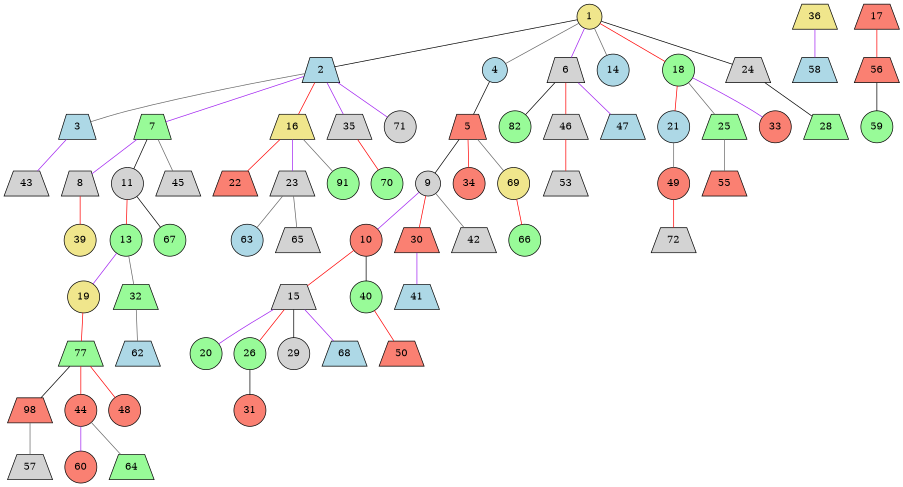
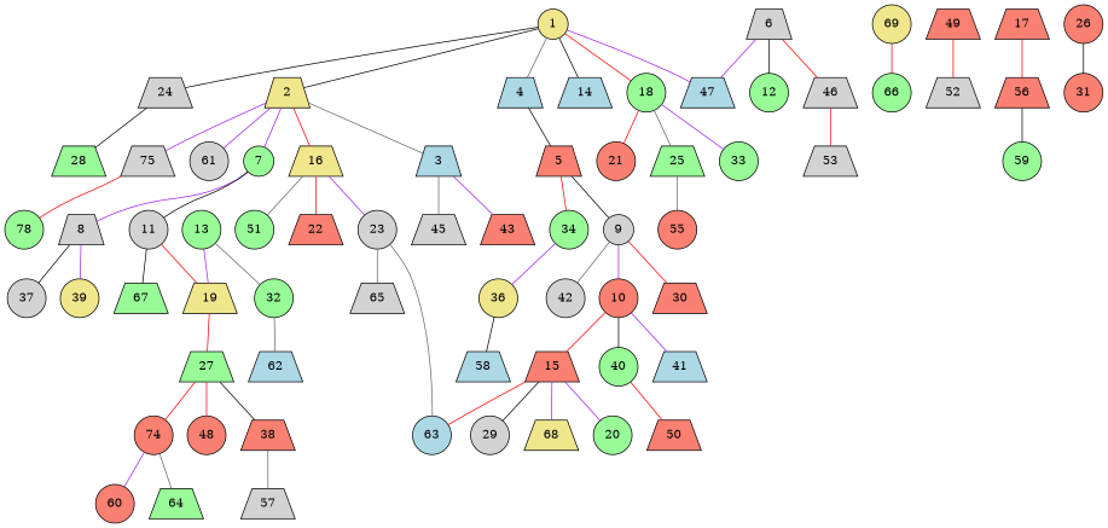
  graph {
    node [fillcolor=lightgrey shape=trapezium style=filled]
    edge [color=red]
    1 [fillcolor=khaki shape=circle]
-   2 [fillcolor=lightblue]
-   4 [fillcolor=lightblue shape=circle]
+   2 [fillcolor=khaki]
+   4 [fillcolor=lightblue]
    6
-   14 [fillcolor=lightblue shape=circle]
+   14 [fillcolor=lightblue]
    18 [fillcolor=palegreen shape=circle]
    24
    3 [fillcolor=lightblue]
-   7 [fillcolor=palegreen]
+   7 [fillcolor=palegreen shape=circle]
    16 [fillcolor=khaki]
-   35
-   61 [shape=circle label=71]
+   35 [label=75]
+   61 [shape=circle]
    5 [fillcolor=salmon]
-   12 [fillcolor=palegreen shape=circle label=82]
+   12 [fillcolor=palegreen shape=circle]
    46
    47 [fillcolor=lightblue]
-   21 [fillcolor=lightblue shape=circle]
+   21 [fillcolor=salmon shape=circle]
    25 [fillcolor=palegreen]
-   33 [fillcolor=salmon shape=circle]
+   33 [fillcolor=palegreen shape=circle]
    28 [fillcolor=palegreen]
-   43
+   43 [fillcolor=salmon]
    8
    11 [shape=circle]
    45
    22 [fillcolor=salmon]
-   23
-   51 [fillcolor=palegreen shape=circle label=91]
-   70 [fillcolor=palegreen shape=circle]
+   23 [shape=circle]
+   51 [fillcolor=palegreen shape=circle]
+   70 [fillcolor=palegreen shape=circle label=78]
    9 [shape=circle]
-   34 [fillcolor=salmon shape=circle]
+   34 [fillcolor=palegreen shape=circle]
    69 [fillcolor=khaki shape=circle]
    53
-   49 [fillcolor=salmon shape=circle]
-   55 [fillcolor=salmon]
+   49 [fillcolor=salmon]
+   55 [fillcolor=salmon shape=circle]
+   37 [shape=circle]
    39 [fillcolor=khaki shape=circle]
    13 [fillcolor=palegreen shape=circle]
-   67 [fillcolor=palegreen shape=circle]
+   67 [fillcolor=palegreen]
    63 [fillcolor=lightblue shape=circle]
    65
    10 [fillcolor=salmon shape=circle]
    30 [fillcolor=salmon]
-   42
-   36 [fillcolor=khaki]
+   42 [shape=circle]
+   36 [fillcolor=khaki shape=circle]
    66 [fillcolor=palegreen shape=circle]
-   15
+   15 [fillcolor=salmon]
    40 [fillcolor=palegreen shape=circle]
    41 [fillcolor=lightblue]
    17 [fillcolor=salmon]
    56 [fillcolor=salmon]
    58 [fillcolor=lightblue]
-   19 [fillcolor=khaki shape=circle]
-   32 [fillcolor=palegreen]
+   19 [fillcolor=khaki]
+   32 [fillcolor=palegreen shape=circle]
    20 [fillcolor=palegreen shape=circle]
-   26 [fillcolor=palegreen shape=circle]
+   26 [fillcolor=salmon shape=circle]
    29 [shape=circle]
-   68 [fillcolor=lightblue]
+   68 [fillcolor=khaki]
    50 [fillcolor=salmon]
    59 [fillcolor=palegreen shape=circle]
    31 [fillcolor=salmon shape=circle]
-   27 [fillcolor=palegreen label=77]
+   27 [fillcolor=palegreen]
    62 [fillcolor=lightblue]
-   38 [fillcolor=salmon label=98]
-   44 [fillcolor=salmon shape=circle]
+   38 [fillcolor=salmon]
+   44 [fillcolor=salmon shape=circle label=74]
    48 [fillcolor=salmon shape=circle]
-   52 [label=72]
+   52
    57
    60 [fillcolor=salmon shape=circle]
    64 [fillcolor=palegreen]
    1 -- 2 [color=black]
    1 -- 4 [color=gray40]
-   1 -- 6 [color=purple]
-   1 -- 14 [color=gray40]
+   1 -- 47 [color=purple]
+   1 -- 14 [color=black]
    1 -- 18
    1 -- 24 [color=black]
    2 -- 3 [color=gray40]
    2 -- 7 [color=purple]
    2 -- 16
    2 -- 35 [color=purple]
    2 -- 61 [color=purple]
    4 -- 5 [color=black]
    6 -- 12 [color=black]
    6 -- 46
    6 -- 47 [color=purple]
    18 -- 21
    18 -- 25 [color=gray40]
    18 -- 33 [color=purple]
    24 -- 28 [color=black]
    3 -- 43 [color=purple]
    7 -- 8 [color=purple]
    7 -- 11 [color=black]
-   7 -- 45 [color=gray40]
+   3 -- 45 [color=gray40]
    16 -- 22
    16 -- 23 [color=purple]
    16 -- 51 [color=gray40]
    35 -- 70
    5 -- 9 [color=black]
    5 -- 34
-   5 -- 69 [color=gray40]
    46 -- 53
-   21 -- 49 [color=gray40]
    25 -- 55 [color=gray40]
-   8 -- 39
-   11 -- 13
+   8 -- 37 [color=black]
+   8 -- 39 [color=purple]
+   11 -- 19
    11 -- 67 [color=black]
    23 -- 63 [color=gray40]
    23 -- 65 [color=gray40]
    9 -- 10 [color=purple]
    9 -- 30
    9 -- 42 [color=gray40]
+   34 -- 36 [color=purple]
    69 -- 66
    49 -- 52
    13 -- 19 [color=purple]
    13 -- 32 [color=gray40]
    10 -- 15
    10 -- 40 [color=black]
-   30 -- 41 [color=purple]
-   36 -- 58 [color=purple]
+   10 -- 41 [color=purple]
+   36 -- 58 [color=black]
    15 -- 20 [color=purple]
-   15 -- 26
+   15 -- 63
    15 -- 29 [color=black]
    15 -- 68 [color=purple]
    40 -- 50
    17 -- 56
    56 -- 59 [color=black]
    19 -- 27
    32 -- 62 [color=gray40]
    26 -- 31 [color=black]
    27 -- 38 [color=black]
    27 -- 44
    27 -- 48
    38 -- 57 [color=gray40]
    44 -- 60 [color=purple]
    44 -- 64 [color=gray40]
  }
